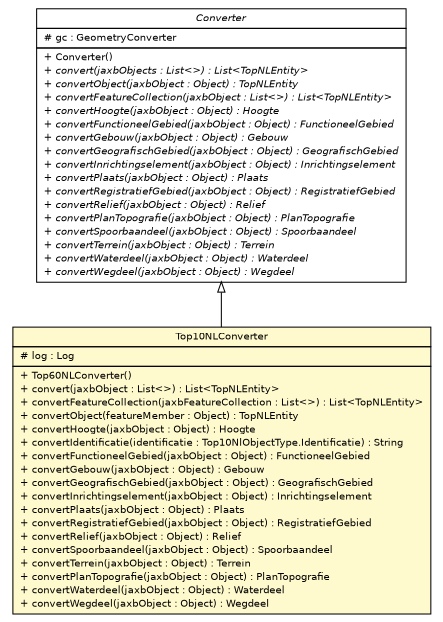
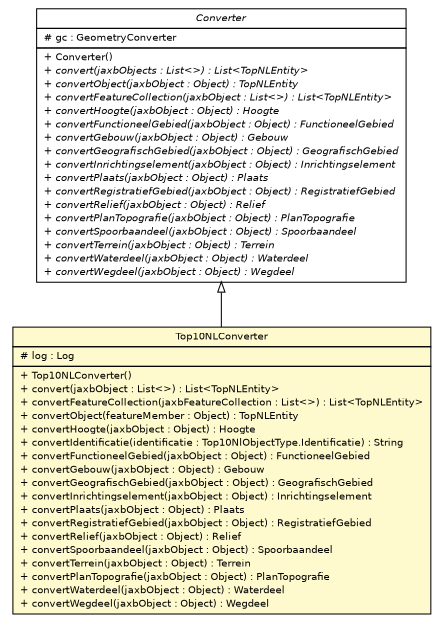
  digraph {
    nodesep=0.25
    ranksep=0.5
    fontname="DejaVu Sans"
    node [fontcolor=black fontname="DejaVu Sans" fontsize=10.0 shape=plaintext]
-   n1 [label=<<table title="nl.b3p.topnl.converters.Top10NLConverter" border="0" cellborder="1" cellspacing="0" cellpadding="2" port="p" bgcolor="lemonChiffon" href="./Top10NLConverter.html"> 		<tr><td><table border="0" cellspacing="0" cellpadding="1"> <tr><td align="center" balign="center"> Top10NLConverter </td></tr> 		</table></td></tr> 		<tr><td><table border="0" cellspacing="0" cellpadding="1"> <tr><td align="left" balign="left"> # log : Log </td></tr> 		</table></td></tr> 		<tr><td><table border="0" cellspacing="0" cellpadding="1"> <tr><td align="left" balign="left"> + Top60NLConverter() </td></tr> <tr><td align="left" balign="left"> + convert(jaxbObject : List&lt;&gt;) : List&lt;TopNLEntity&gt; </td></tr> <tr><td align="left" balign="left"> + convertFeatureCollection(jaxbFeatureCollection : List&lt;&gt;) : List&lt;TopNLEntity&gt; </td></tr> <tr><td align="left" balign="left"> + convertObject(featureMember : Object) : TopNLEntity </td></tr> <tr><td align="left" balign="left"> + convertHoogte(jaxbObject : Object) : Hoogte </td></tr> <tr><td align="left" balign="left"> + convertIdentificatie(identificatie : Top10NlObjectType.Identificatie) : String </td></tr> <tr><td align="left" balign="left"> + convertFunctioneelGebied(jaxbObject : Object) : FunctioneelGebied </td></tr> <tr><td align="left" balign="left"> + convertGebouw(jaxbObject : Object) : Gebouw </td></tr> <tr><td align="left" balign="left"> + convertGeografischGebied(jaxbObject : Object) : GeografischGebied </td></tr> <tr><td align="left" balign="left"> + convertInrichtingselement(jaxbObject : Object) : Inrichtingselement </td></tr> <tr><td align="left" balign="left"> + convertPlaats(jaxbObject : Object) : Plaats </td></tr> <tr><td align="left" balign="left"> + convertRegistratiefGebied(jaxbObject : Object) : RegistratiefGebied </td></tr> <tr><td align="left" balign="left"> + convertRelief(jaxbObject : Object) : Relief </td></tr> <tr><td align="left" balign="left"> + convertSpoorbaandeel(jaxbObject : Object) : Spoorbaandeel </td></tr> <tr><td align="left" balign="left"> + convertTerrein(jaxbObject : Object) : Terrein </td></tr> <tr><td align="left" balign="left"> + convertPlanTopografie(jaxbObject : Object) : PlanTopografie </td></tr> <tr><td align="left" balign="left"> + convertWaterdeel(jaxbObject : Object) : Waterdeel </td></tr> <tr><td align="left" balign="left"> + convertWegdeel(jaxbObject : Object) : Wegdeel </td></tr> 		</table></td></tr> 		</table>>]
+   n1 [label=<<table title="nl.b3p.topnl.converters.Top10NLConverter" border="0" cellborder="1" cellspacing="0" cellpadding="2" port="p" bgcolor="lemonChiffon" href="./Top10NLConverter.html"> 		<tr><td><table border="0" cellspacing="0" cellpadding="1"> <tr><td align="center" balign="center"> Top10NLConverter </td></tr> 		</table></td></tr> 		<tr><td><table border="0" cellspacing="0" cellpadding="1"> <tr><td align="left" balign="left"> # log : Log </td></tr> 		</table></td></tr> 		<tr><td><table border="0" cellspacing="0" cellpadding="1"> <tr><td align="left" balign="left"> + Top10NLConverter() </td></tr> <tr><td align="left" balign="left"> + convert(jaxbObject : List&lt;&gt;) : List&lt;TopNLEntity&gt; </td></tr> <tr><td align="left" balign="left"> + convertFeatureCollection(jaxbFeatureCollection : List&lt;&gt;) : List&lt;TopNLEntity&gt; </td></tr> <tr><td align="left" balign="left"> + convertObject(featureMember : Object) : TopNLEntity </td></tr> <tr><td align="left" balign="left"> + convertHoogte(jaxbObject : Object) : Hoogte </td></tr> <tr><td align="left" balign="left"> + convertIdentificatie(identificatie : Top10NlObjectType.Identificatie) : String </td></tr> <tr><td align="left" balign="left"> + convertFunctioneelGebied(jaxbObject : Object) : FunctioneelGebied </td></tr> <tr><td align="left" balign="left"> + convertGebouw(jaxbObject : Object) : Gebouw </td></tr> <tr><td align="left" balign="left"> + convertGeografischGebied(jaxbObject : Object) : GeografischGebied </td></tr> <tr><td align="left" balign="left"> + convertInrichtingselement(jaxbObject : Object) : Inrichtingselement </td></tr> <tr><td align="left" balign="left"> + convertPlaats(jaxbObject : Object) : Plaats </td></tr> <tr><td align="left" balign="left"> + convertRegistratiefGebied(jaxbObject : Object) : RegistratiefGebied </td></tr> <tr><td align="left" balign="left"> + convertRelief(jaxbObject : Object) : Relief </td></tr> <tr><td align="left" balign="left"> + convertSpoorbaandeel(jaxbObject : Object) : Spoorbaandeel </td></tr> <tr><td align="left" balign="left"> + convertTerrein(jaxbObject : Object) : Terrein </td></tr> <tr><td align="left" balign="left"> + convertPlanTopografie(jaxbObject : Object) : PlanTopografie </td></tr> <tr><td align="left" balign="left"> + convertWaterdeel(jaxbObject : Object) : Waterdeel </td></tr> <tr><td align="left" balign="left"> + convertWegdeel(jaxbObject : Object) : Wegdeel </td></tr> 		</table></td></tr> 		</table>>]
    n2 [label=<<table title="nl.b3p.topnl.converters.Converter" border="0" cellborder="1" cellspacing="0" cellpadding="2" port="p" href="./Converter.html"> 		<tr><td><table border="0" cellspacing="0" cellpadding="1"> <tr><td align="center" balign="center"><font face="Helvetica-Oblique"> Converter </font></td></tr> 		</table></td></tr> 		<tr><td><table border="0" cellspacing="0" cellpadding="1"> <tr><td align="left" balign="left"> # gc : GeometryConverter </td></tr> 		</table></td></tr> 		<tr><td><table border="0" cellspacing="0" cellpadding="1"> <tr><td align="left" balign="left"> + Converter() </td></tr> <tr><td align="left" balign="left"><font face="Helvetica-Oblique" point-size="10.0"> + convert(jaxbObjects : List&lt;&gt;) : List&lt;TopNLEntity&gt; </font></td></tr> <tr><td align="left" balign="left"><font face="Helvetica-Oblique" point-size="10.0"> + convertObject(jaxbObject : Object) : TopNLEntity </font></td></tr> <tr><td align="left" balign="left"><font face="Helvetica-Oblique" point-size="10.0"> + convertFeatureCollection(jaxbObject : List&lt;&gt;) : List&lt;TopNLEntity&gt; </font></td></tr> <tr><td align="left" balign="left"><font face="Helvetica-Oblique" point-size="10.0"> + convertHoogte(jaxbObject : Object) : Hoogte </font></td></tr> <tr><td align="left" balign="left"><font face="Helvetica-Oblique" point-size="10.0"> + convertFunctioneelGebied(jaxbObject : Object) : FunctioneelGebied </font></td></tr> <tr><td align="left" balign="left"><font face="Helvetica-Oblique" point-size="10.0"> + convertGebouw(jaxbObject : Object) : Gebouw </font></td></tr> <tr><td align="left" balign="left"><font face="Helvetica-Oblique" point-size="10.0"> + convertGeografischGebied(jaxbObject : Object) : GeografischGebied </font></td></tr> <tr><td align="left" balign="left"><font face="Helvetica-Oblique" point-size="10.0"> + convertInrichtingselement(jaxbObject : Object) : Inrichtingselement </font></td></tr> <tr><td align="left" balign="left"><font face="Helvetica-Oblique" point-size="10.0"> + convertPlaats(jaxbObject : Object) : Plaats </font></td></tr> <tr><td align="left" balign="left"><font face="Helvetica-Oblique" point-size="10.0"> + convertRegistratiefGebied(jaxbObject : Object) : RegistratiefGebied </font></td></tr> <tr><td align="left" balign="left"><font face="Helvetica-Oblique" point-size="10.0"> + convertRelief(jaxbObject : Object) : Relief </font></td></tr> <tr><td align="left" balign="left"><font face="Helvetica-Oblique" point-size="10.0"> + convertPlanTopografie(jaxbObject : Object) : PlanTopografie </font></td></tr> <tr><td align="left" balign="left"><font face="Helvetica-Oblique" point-size="10.0"> + convertSpoorbaandeel(jaxbObject : Object) : Spoorbaandeel </font></td></tr> <tr><td align="left" balign="left"><font face="Helvetica-Oblique" point-size="10.0"> + convertTerrein(jaxbObject : Object) : Terrein </font></td></tr> <tr><td align="left" balign="left"><font face="Helvetica-Oblique" point-size="10.0"> + convertWaterdeel(jaxbObject : Object) : Waterdeel </font></td></tr> <tr><td align="left" balign="left"><font face="Helvetica-Oblique" point-size="10.0"> + convertWegdeel(jaxbObject : Object) : Wegdeel </font></td></tr> 		</table></td></tr> 		</table>>]
    n2 -> n1 [arrowtail=empty dir=back fontname="DejaVu Sans" fontsize=10 headport=p labelfontname=Helvetica labelfontsize=10 tailport=p]
  }
